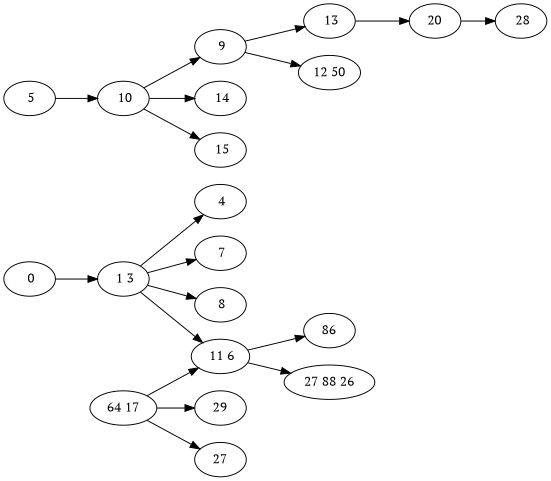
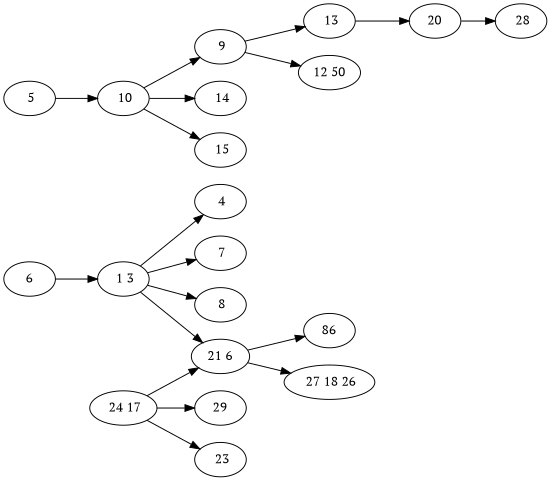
  digraph {
    fontname="PT Serif"
    rankdir=LR
    node [fontname="PT Serif"]
    edge [fontname="PT Serif"]
-   " 0"
+   " 0" [label=6]
    " 1 3"
-   " 11 6"
+   " 11 6" [label="21 6"]
    " 4"
    " 7"
    " 8"
    " 5"
    " 10"
    n9 [label=86]
-   " 27 18 26" [label="27 88 26"]
+   " 27 18 26"
    " 9"
    " 13"
    n13 [label="12 50"]
    " 14"
    " 15"
-   " 24 17" [label="64 17"]
+   " 24 17"
    n17 [label=29]
-   " 23" [label=27]
+   " 23"
    n19 [label=20]
    " 28"
    " 0" -> " 1 3"
    " 1 3" -> " 11 6"
    " 1 3" -> " 4"
    " 1 3" -> " 7"
    " 1 3" -> " 8"
    " 11 6" -> n9
    " 11 6" -> " 27 18 26"
    " 5" -> " 10"
    " 10" -> " 9"
    " 10" -> " 14"
    " 10" -> " 15"
    " 9" -> " 13"
    " 9" -> n13
    " 13" -> n19
    " 24 17" -> " 11 6"
    " 24 17" -> n17
    " 24 17" -> " 23"
    n19 -> " 28"
  }
